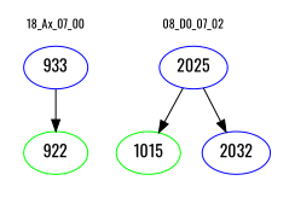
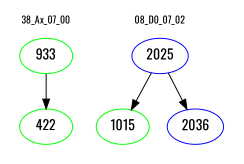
  digraph {
    fontname=Oswald
    node [color=blue fontname=Oswald]
    edge [color=black fontname=Oswald]
-   n1 [label=933]
-   n2 [color=green label=922]
+   n1 [color=green label=933]
+   n2 [color=green label=422]
    n3 [label=2025]
    n4 [color=green label=1015]
-   n5 [label=2032]
+   n5 [label=2036]
    subgraph cluster_1 {
      color=white
      fontsize=10
-     label="18_Ax_07_00"
+     label="38_Ax_07_00"
      n1
      n2
    }
    subgraph cluster_2 {
      color=white
      fontsize=10
      label="08_D0_07_02"
      n3
      n4
      n5
    }
    n1 -> n2
    n3 -> n4
    n3 -> n5
  }
